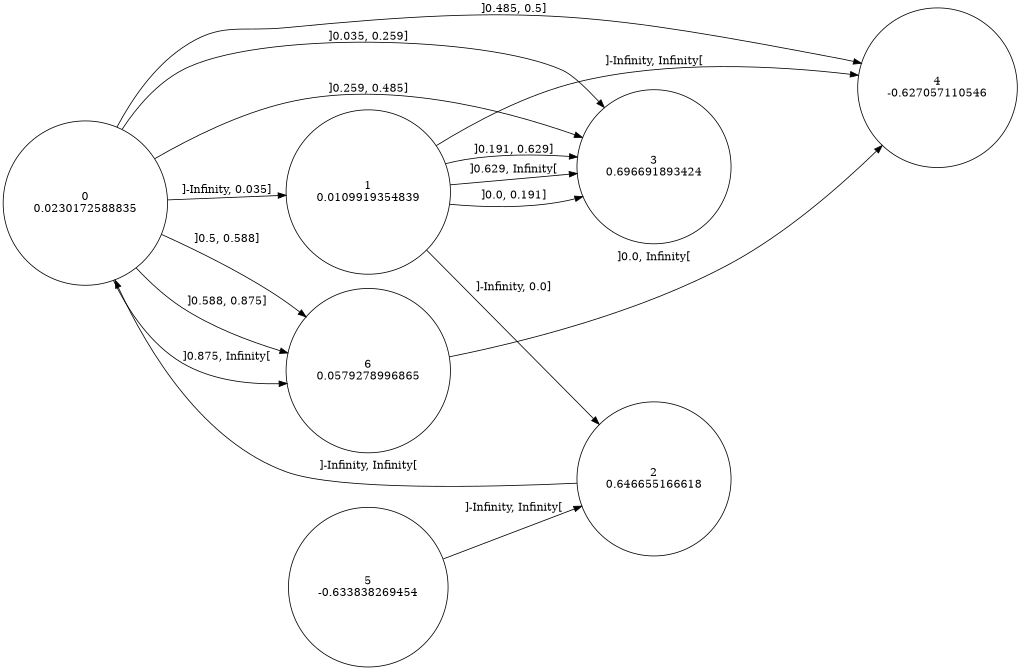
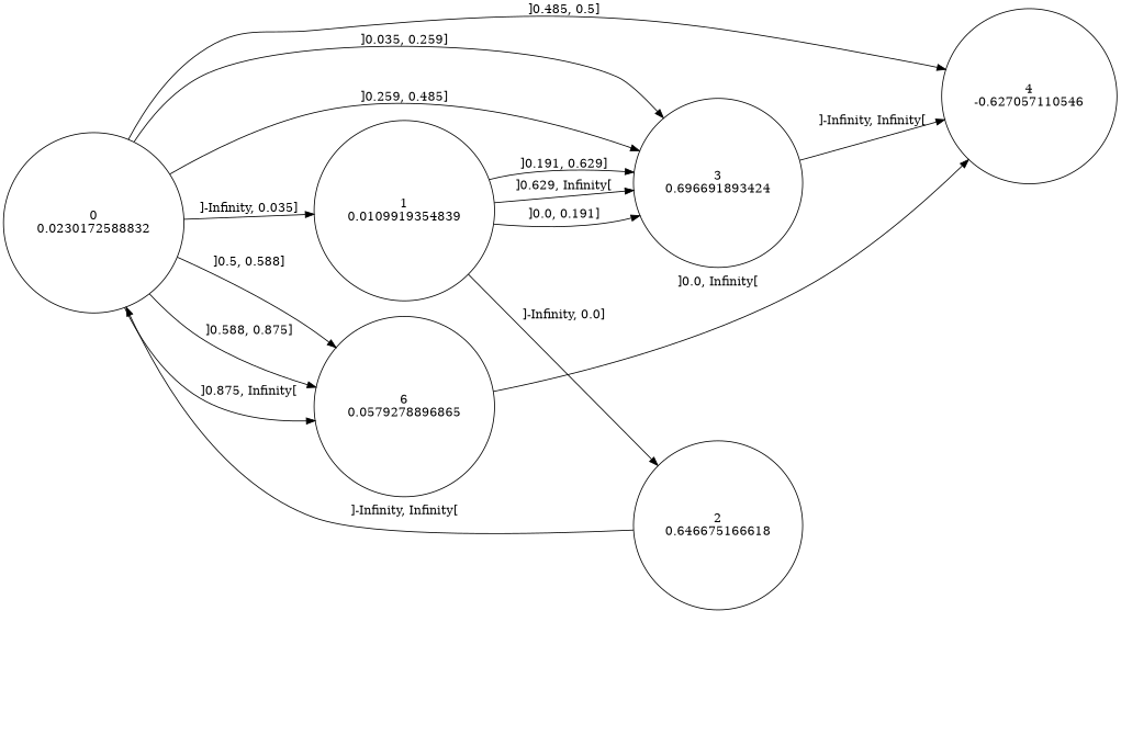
  digraph {
    rankdir=LR
    node [shape=circle]
-   n1 [label="0\n0.0230172588835"]
+   n1 [label="0\n0.0230172588832"]
    n2 [label="1\n0.0109919354839"]
    n3 [label="3\n0.696691893424"]
    n4 [label="4\n-0.627057110546"]
-   n5 [label="6\n0.0579278996865"]
-   n6 [label="2\n0.646655166618"]
-   n7 [label="5\n-0.633838269454"]
+   n5 [label="6\n0.0579278896865"]
+   n6 [label="2\n0.646675166618"]
    n1 -> n2 [label="]-Infinity, 0.035]"]
    n1 -> n3 [label="]0.035, 0.259]"]
    n1 -> n3 [label="]0.259, 0.485]"]
    n1 -> n4 [label="]0.485, 0.5]"]
    n1 -> n5 [label="]0.5, 0.588]"]
    n1 -> n5 [label="]0.588, 0.875]"]
    n1 -> n5 [label="]0.875, Infinity["]
    n2 -> n3 [label="]0.0, 0.191]"]
    n2 -> n3 [label="]0.191, 0.629]"]
    n2 -> n3 [label="]0.629, Infinity["]
    n2 -> n6 [label="]-Infinity, 0.0]"]
-   n2 -> n4 [label="]-Infinity, Infinity["]
+   n3 -> n4 [label="]-Infinity, Infinity["]
    n5 -> n4 [label="]0.0, Infinity["]
    n6 -> n1 [label="]-Infinity, Infinity["]
-   n7 -> n6 [label="]-Infinity, Infinity["]
  }
